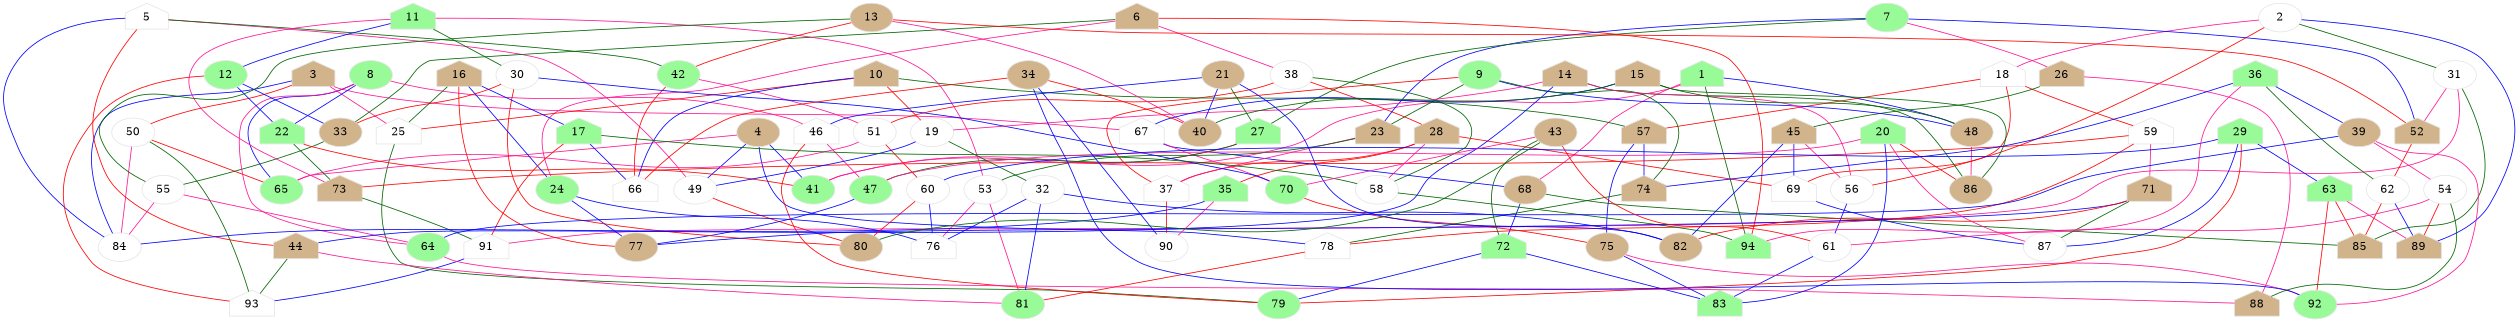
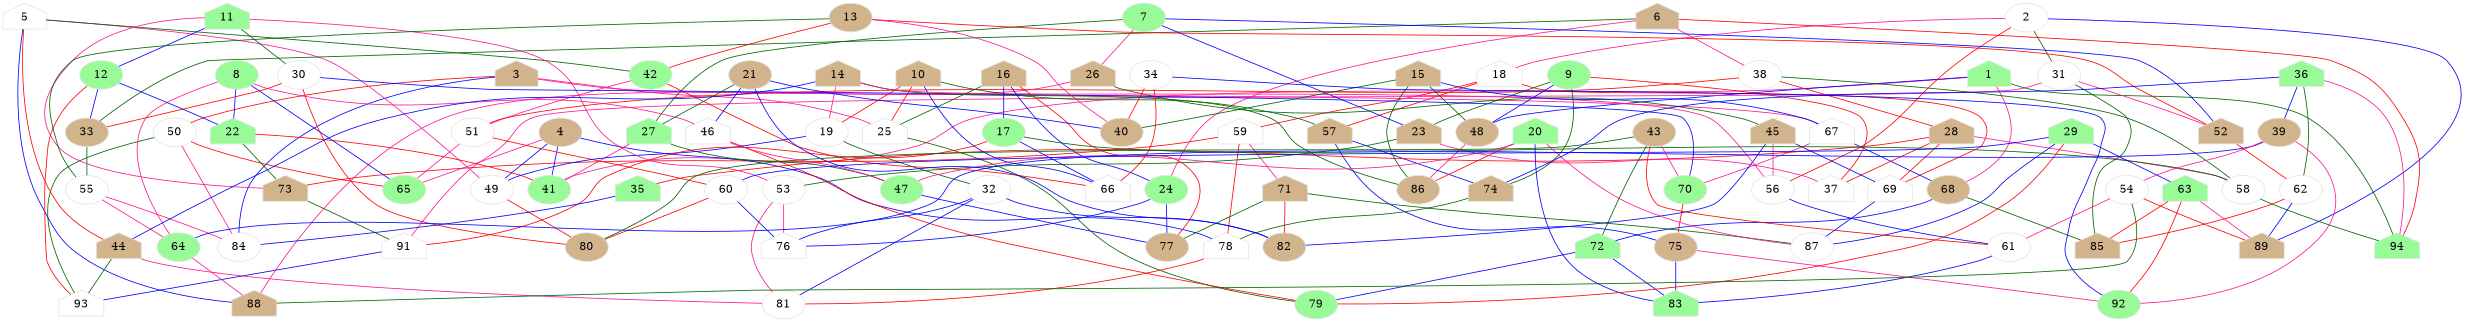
  graph {
    node [color=gray90 fillcolor=tan shape=ellipse style=filled]
    edge [color=blue]
    1 [fillcolor=palegreen shape=house]
    41 [fillcolor=palegreen]
    48
    68
    94 [fillcolor=palegreen shape=house]
    86
    85 [shape=house]
    72 [fillcolor=palegreen shape=house]
    2 [fillcolor=white]
    18 [fillcolor=white shape=house]
    31 [fillcolor=white]
    56 [fillcolor=white]
    89 [shape=house]
    57 [shape=house]
    59 [fillcolor=white shape=house]
    69 [fillcolor=white shape=house]
    52 [shape=house]
    91 [fillcolor=white shape=house]
    61 [fillcolor=white]
    3 [shape=house]
    25 [fillcolor=white shape=house]
    50 [fillcolor=white]
    67 [fillcolor=white shape=house]
    84 [fillcolor=white]
    79 [fillcolor=palegreen]
    65 [fillcolor=palegreen]
    93 [fillcolor=white shape=house]
    70 [fillcolor=palegreen]
    4
    49 [fillcolor=white]
    78 [fillcolor=white shape=house]
    80
-   81 [fillcolor=palegreen]
+   81 [fillcolor=white]
    5 [fillcolor=white shape=house]
    42 [fillcolor=palegreen]
    44 [shape=house]
    88 [shape=house]
    66 [fillcolor=white shape=house]
    51 [fillcolor=white]
    6 [shape=house]
    24 [fillcolor=palegreen]
    33
    38 [fillcolor=white]
    77
    76 [fillcolor=white shape=house]
    55 [fillcolor=white]
    58 [fillcolor=white]
    28 [shape=house]
    7 [fillcolor=palegreen]
    23 [shape=house]
    26 [shape=house]
    27 [fillcolor=palegreen shape=house]
    37 [fillcolor=white shape=house]
    53 [fillcolor=white]
    45 [shape=house]
    47 [fillcolor=palegreen]
    62 [fillcolor=white]
    8 [fillcolor=palegreen]
    22 [fillcolor=palegreen shape=house]
    46 [fillcolor=white shape=house]
    64 [fillcolor=palegreen]
    73 [shape=house]
    9 [fillcolor=palegreen]
    74 [shape=house]
-   90 [fillcolor=white]
    10 [shape=house]
    19 [fillcolor=white]
    32 [fillcolor=white]
    75
    11 [fillcolor=palegreen shape=house]
    12 [fillcolor=palegreen]
    30 [fillcolor=white]
    13
    40
    14 [shape=house]
    15 [shape=house]
    16 [shape=house]
-   17 [fillcolor=palegreen shape=house]
+   17 [fillcolor=palegreen]
    71 [shape=house]
    87 [fillcolor=white]
    82
    20 [fillcolor=palegreen shape=house]
    83 [fillcolor=palegreen shape=house]
    21
    35 [fillcolor=palegreen shape=house]
    29 [fillcolor=palegreen shape=house]
    60 [fillcolor=white]
    63 [fillcolor=palegreen shape=house]
    92 [fillcolor=palegreen]
-   34
+   34 [fillcolor=white]
    36 [fillcolor=palegreen shape=house]
    39
    54 [fillcolor=white]
    43
    1 -- 41 [color=deeppink]
    1 -- 48
    1 -- 68 [color=deeppink]
    1 -- 94 [color=darkgreen]
    48 -- 86 [color=deeppink]
    68 -- 85 [color=darkgreen]
    68 -- 72
    72 -- 79
    72 -- 83
    2 -- 18 [color=deeppink]
    2 -- 31 [color=darkgreen]
    2 -- 56 [color=red]
    2 -- 89
    18 -- 57 [color=red]
    18 -- 59 [color=red]
    18 -- 69 [color=red]
    31 -- 85 [color=darkgreen]
    31 -- 52 [color=deeppink]
    31 -- 91 [color=deeppink]
    56 -- 61
    57 -- 74
    57 -- 75
    59 -- 78 [color=red]
    59 -- 73 [color=red]
    59 -- 71 [color=deeppink]
    69 -- 87
    52 -- 62 [color=red]
    91 -- 93
    61 -- 83
    3 -- 25 [color=deeppink]
    3 -- 50 [color=red]
    3 -- 67 [color=deeppink]
    3 -- 84
    25 -- 79 [color=darkgreen]
    50 -- 84 [color=deeppink]
    50 -- 65 [color=red]
    50 -- 93 [color=darkgreen]
    67 -- 68
    67 -- 70 [color=deeppink]
    70 -- 75 [color=red]
    4 -- 41
    4 -- 65 [color=deeppink]
    4 -- 49
    4 -- 78
    49 -- 80 [color=red]
    78 -- 81 [color=red]
    5 -- 49 [color=deeppink]
    5 -- 42 [color=darkgreen]
    5 -- 44 [color=red]
-   5 -- 84
+   5 -- 88
    42 -- 66 [color=red]
    42 -- 51 [color=deeppink]
    44 -- 93 [color=darkgreen]
    44 -- 81 [color=deeppink]
    51 -- 65 [color=deeppink]
    51 -- 60 [color=red]
    6 -- 94 [color=red]
    6 -- 24 [color=deeppink]
    6 -- 33 [color=darkgreen]
    6 -- 38 [color=deeppink]
    24 -- 77
    24 -- 76
    33 -- 55 [color=darkgreen]
    38 -- 51 [color=red]
    38 -- 58 [color=darkgreen]
    38 -- 28 [color=red]
    55 -- 84 [color=deeppink]
    55 -- 64 [color=deeppink]
    58 -- 94 [color=darkgreen]
    28 -- 69 [color=red]
    28 -- 58 [color=deeppink]
    28 -- 37 [color=red]
    28 -- 35 [color=red]
    7 -- 52
    7 -- 23
    7 -- 26 [color=deeppink]
    7 -- 27 [color=darkgreen]
    23 -- 37 [color=deeppink]
    23 -- 53 [color=darkgreen]
    26 -- 88 [color=deeppink]
    26 -- 45 [color=darkgreen]
    27 -- 41 [color=deeppink]
    27 -- 47 [color=darkgreen]
-   37 -- 90 [color=red]
    53 -- 81 [color=deeppink]
    53 -- 76 [color=deeppink]
    45 -- 56 [color=deeppink]
    45 -- 69
    45 -- 82
    47 -- 77
    62 -- 85 [color=red]
    62 -- 89
    8 -- 65
    8 -- 22
    8 -- 46 [color=deeppink]
    8 -- 64 [color=deeppink]
    22 -- 41 [color=red]
    22 -- 73 [color=darkgreen]
    46 -- 79 [color=red]
    46 -- 47 [color=deeppink]
    64 -- 88 [color=deeppink]
    73 -- 91 [color=darkgreen]
    9 -- 48
    9 -- 23 [color=darkgreen]
    9 -- 37 [color=red]
    9 -- 74 [color=darkgreen]
    74 -- 78 [color=darkgreen]
    10 -- 57 [color=darkgreen]
    10 -- 25 [color=red]
    10 -- 66
    10 -- 19 [color=red]
    19 -- 49
    19 -- 32 [color=darkgreen]
    32 -- 81
    32 -- 76
    32 -- 82
    75 -- 83
    75 -- 92 [color=deeppink]
    11 -- 53 [color=deeppink]
    11 -- 73 [color=deeppink]
    11 -- 12
    11 -- 30 [color=darkgreen]
    12 -- 93 [color=red]
    12 -- 33
    12 -- 22
    30 -- 70
    30 -- 80 [color=red]
    30 -- 33 [color=red]
    13 -- 52 [color=red]
    13 -- 42 [color=red]
    13 -- 55 [color=darkgreen]
    13 -- 40 [color=deeppink]
    14 -- 86 [color=darkgreen]
    14 -- 56 [color=deeppink]
    14 -- 44
    14 -- 19 [color=deeppink]
    15 -- 48 [color=darkgreen]
    15 -- 86 [color=darkgreen]
    15 -- 67
    15 -- 40 [color=darkgreen]
    16 -- 25 [color=darkgreen]
    16 -- 24
    16 -- 77 [color=red]
    16 -- 17
    17 -- 91 [color=red]
    17 -- 66
    17 -- 58 [color=darkgreen]
-   71 -- 77
+   71 -- 77 [color=darkgreen]
    71 -- 87 [color=darkgreen]
    71 -- 82 [color=red]
    20 -- 86 [color=red]
    20 -- 47 [color=deeppink]
    20 -- 87 [color=deeppink]
    20 -- 83
    21 -- 27 [color=darkgreen]
    21 -- 46
    21 -- 40
    21 -- 82
    35 -- 84
-   35 -- 90 [color=deeppink]
    29 -- 79 [color=red]
    29 -- 87
    29 -- 60
    29 -- 63
    60 -- 80 [color=red]
    60 -- 76
    63 -- 85 [color=red]
    63 -- 89 [color=deeppink]
    63 -- 92 [color=red]
    34 -- 66 [color=red]
-   34 -- 90
    34 -- 40 [color=red]
    34 -- 92
    36 -- 94 [color=deeppink]
    36 -- 62 [color=darkgreen]
    36 -- 74
    36 -- 39
    39 -- 64
    39 -- 92 [color=deeppink]
    39 -- 54 [color=deeppink]
    54 -- 89 [color=red]
    54 -- 61 [color=deeppink]
    54 -- 88 [color=darkgreen]
    43 -- 72 [color=darkgreen]
    43 -- 61 [color=red]
    43 -- 70 [color=deeppink]
    43 -- 80 [color=darkgreen]
  }
